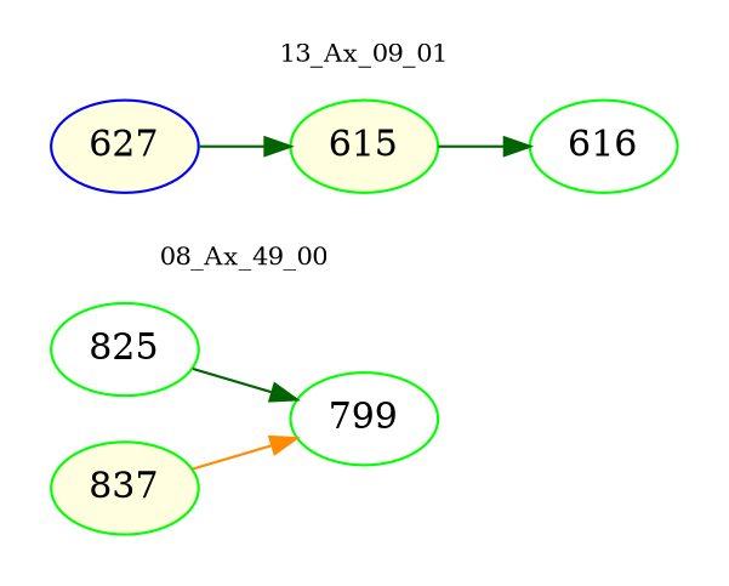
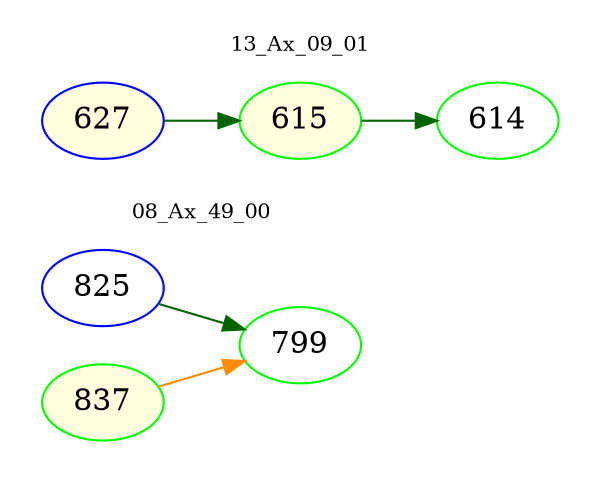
  digraph {
    rankdir=LR
    node [color=green fillcolor=white style=filled]
    edge [color=darkgreen]
-   n1 [label=825]
+   n1 [color=blue label=825]
    n2 [label=799]
    n3 [fillcolor=lightyellow label=837]
    n4 [color=blue fillcolor=lightyellow label=627]
    n5 [fillcolor=lightyellow label=615]
-   n6 [label=616]
+   n6 [label=614]
    subgraph cluster_1 {
      color=white
      fontsize=10
      label="08_Ax_49_00"
      n1
      n2
      n3
    }
    subgraph cluster_2 {
      color=white
      fontsize=10
      label="13_Ax_09_01"
      n4
      n5
      n6
    }
    n1 -> n2
    n3 -> n2 [color=darkorange]
    n4 -> n5
    n5 -> n6
  }
